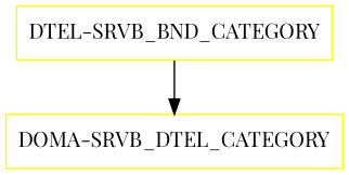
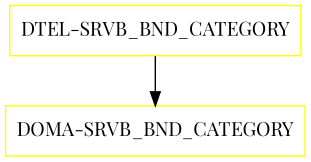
  digraph {
    fontname="Playfair Display"
    node [color=yellow shape=box fontname="Playfair Display"]
    "DTEL-SRVB_BND_CATEGORY"
-   "DOMA-SRVB_BND_CATEGORY" [label="DOMA-SRVB_DTEL_CATEGORY"]
+   "DOMA-SRVB_BND_CATEGORY"
    "DTEL-SRVB_BND_CATEGORY" -> "DOMA-SRVB_BND_CATEGORY" [fontname="Playfair Display"]
  }
